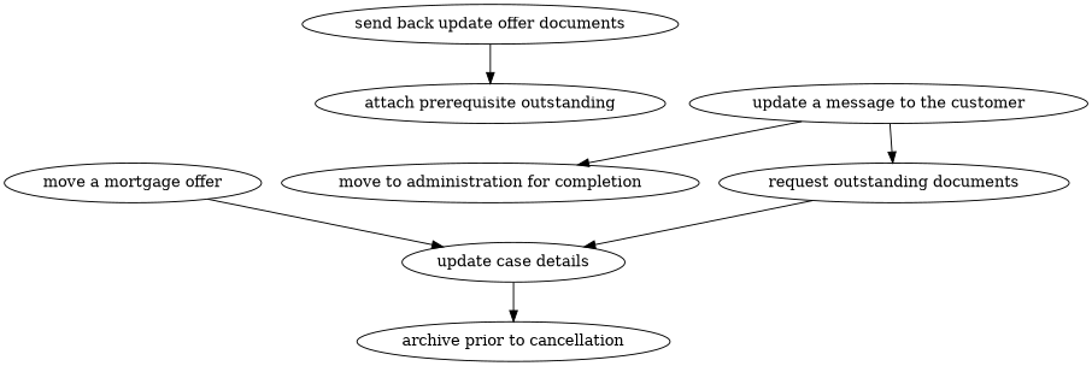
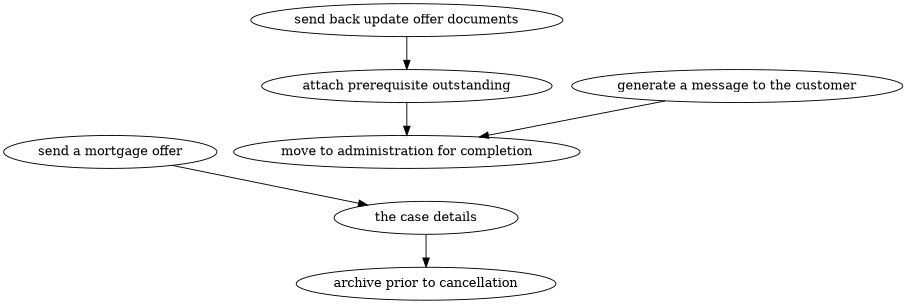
  strict digraph {
    edge [attrs="{'type': 'flow', 'label': 'flow'}"]
-   "send a mortgage offer" [attrs="{'type': 'Activity', 'label': 'send a mortgage offer'}" label="move a mortgage offer"]
-   "update case details" [attrs="{'type': 'Activity', 'label': 'update case details'}"]
+   "send a mortgage offer" [attrs="{'type': 'Activity', 'label': 'send a mortgage offer'}"]
+   "update case details" [attrs="{'type': 'Activity', 'label': 'update case details'}" label="the case details"]
    "archive prior to cancellation" [attrs="{'type': 'Activity', 'label': 'archive prior to cancellation'}"]
    n4 [attrs="{'type': 'Activity', 'label': 'send back completed offer documents'}" label="send back update offer documents"]
    n5 [attrs="{'type': 'Activity', 'label': 'attach prerequisite documents'}" label="attach prerequisite outstanding"]
    "move to administration for completion" [attrs="{'type': 'Activity', 'label': 'move to administration for completion'}"]
-   "generate a message to the customer" [attrs="{'type': 'Activity', 'label': 'generate a message to the customer'}" label="update a message to the customer"]
-   "request outstanding documents" [attrs="{'type': 'Activity', 'label': 'request outstanding documents'}"]
+   "generate a message to the customer" [attrs="{'type': 'Activity', 'label': 'generate a message to the customer'}"]
    "send a mortgage offer" -> "update case details"
    "update case details" -> "archive prior to cancellation"
    n4 -> n5
+   n5 -> "move to administration for completion"
    "generate a message to the customer" -> "move to administration for completion"
-   "generate a message to the customer" -> "request outstanding documents"
-   "request outstanding documents" -> "update case details"
  }
